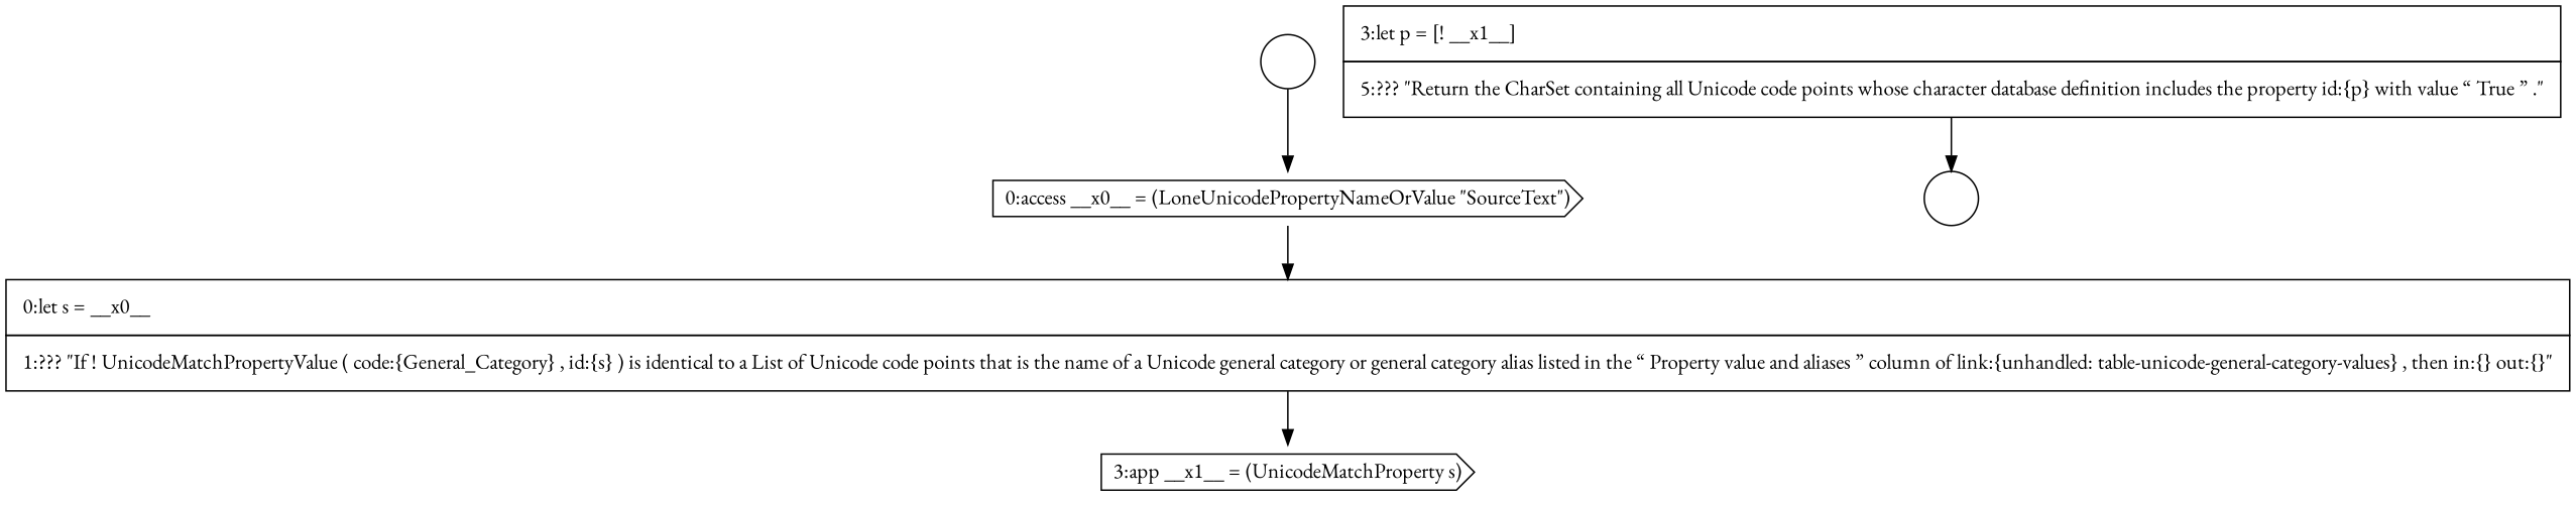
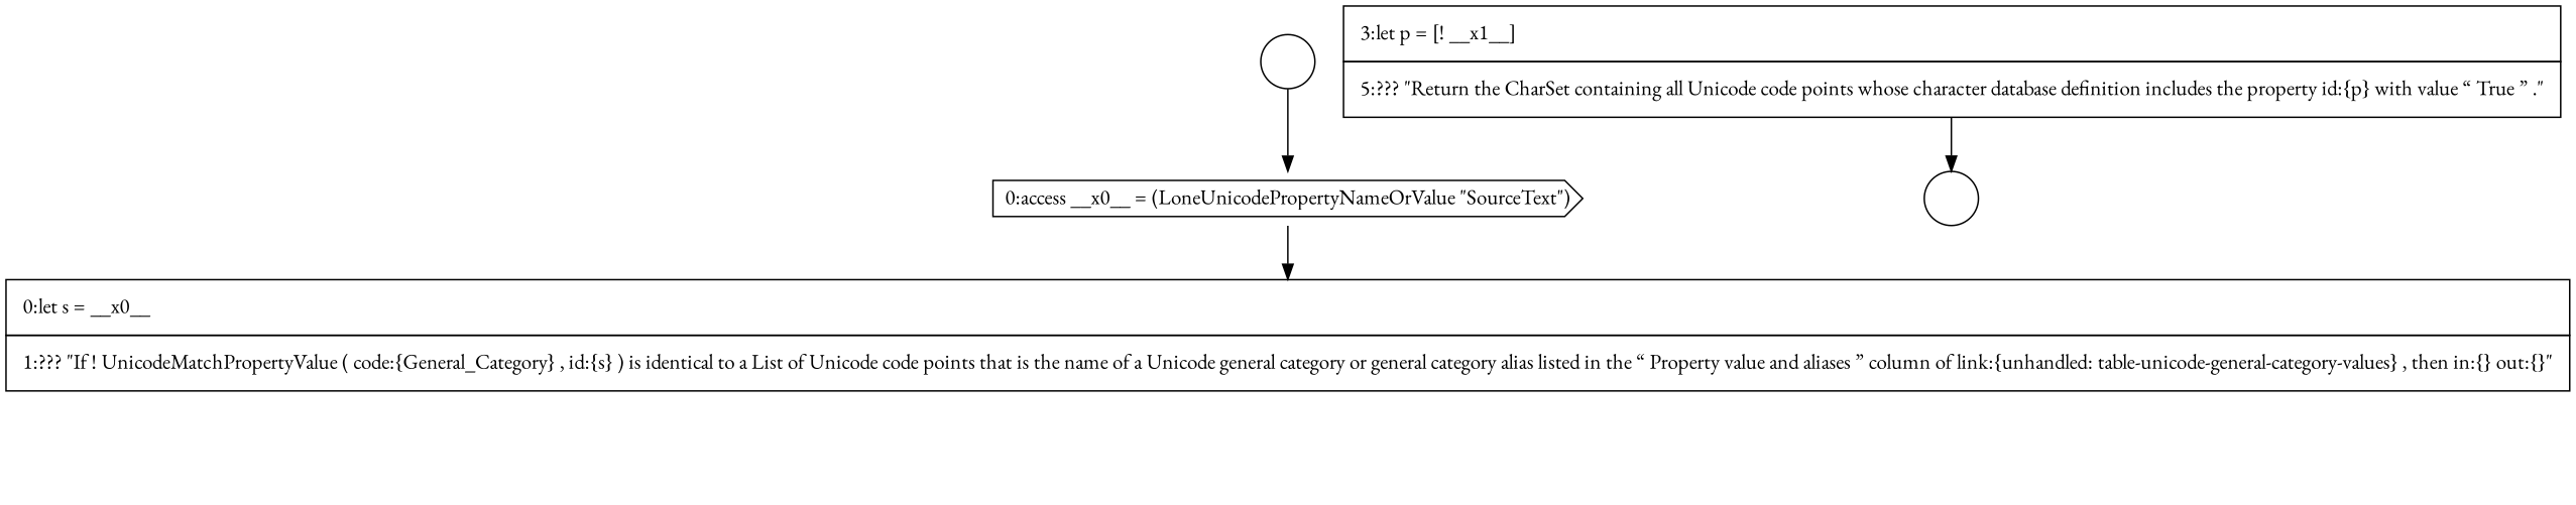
  digraph {
    fontname="EB Garamond"
    node [color=black fillcolor=white fontname="EB Garamond" shape=none style=filled]
    edge [color=black fontname="EB Garamond"]
    n1 [label=<<font color="black">     <table border="0" cellborder="1" cellspacing="0" cellpadding="10">       <tr><td align="left">0:let s = __x0__</td></tr>       <tr><td align="left">1:??? &quot;If ! UnicodeMatchPropertyValue ( code:{General_Category} , id:{s} ) is identical to a List of Unicode code points that is the name of a Unicode general category or general category alias listed in the &ldquo; Property value and aliases &rdquo; column of link:{unhandled: table-unicode-general-category-values} , then in:{} out:{}&quot;</td></tr>     </table>   </font>> margin=0]
-   n2 [label=<<font color="black">3:app __x1__ = (UnicodeMatchProperty s)</font>> shape=cds]
    n3 [label=<<font color="black">0:access __x0__ = (LoneUnicodePropertyNameOrValue &quot;SourceText&quot;)</font>> shape=cds]
    n4 [label=<<font color="black">     <table border="0" cellborder="1" cellspacing="0" cellpadding="10">       <tr><td align="left">3:let p = [! __x1__]</td></tr>       <tr><td align="left">5:??? &quot;Return the CharSet containing all Unicode code points whose character database definition includes the property id:{p} with value &ldquo; True &rdquo; .&quot;</td></tr>     </table>   </font>> margin=0]
    n5 [label=" " shape=circle]
    n6 [label=" " shape=circle]
-   n1 -> n2
    n3 -> n1
    n4 -> n5
    n6 -> n3
  }
